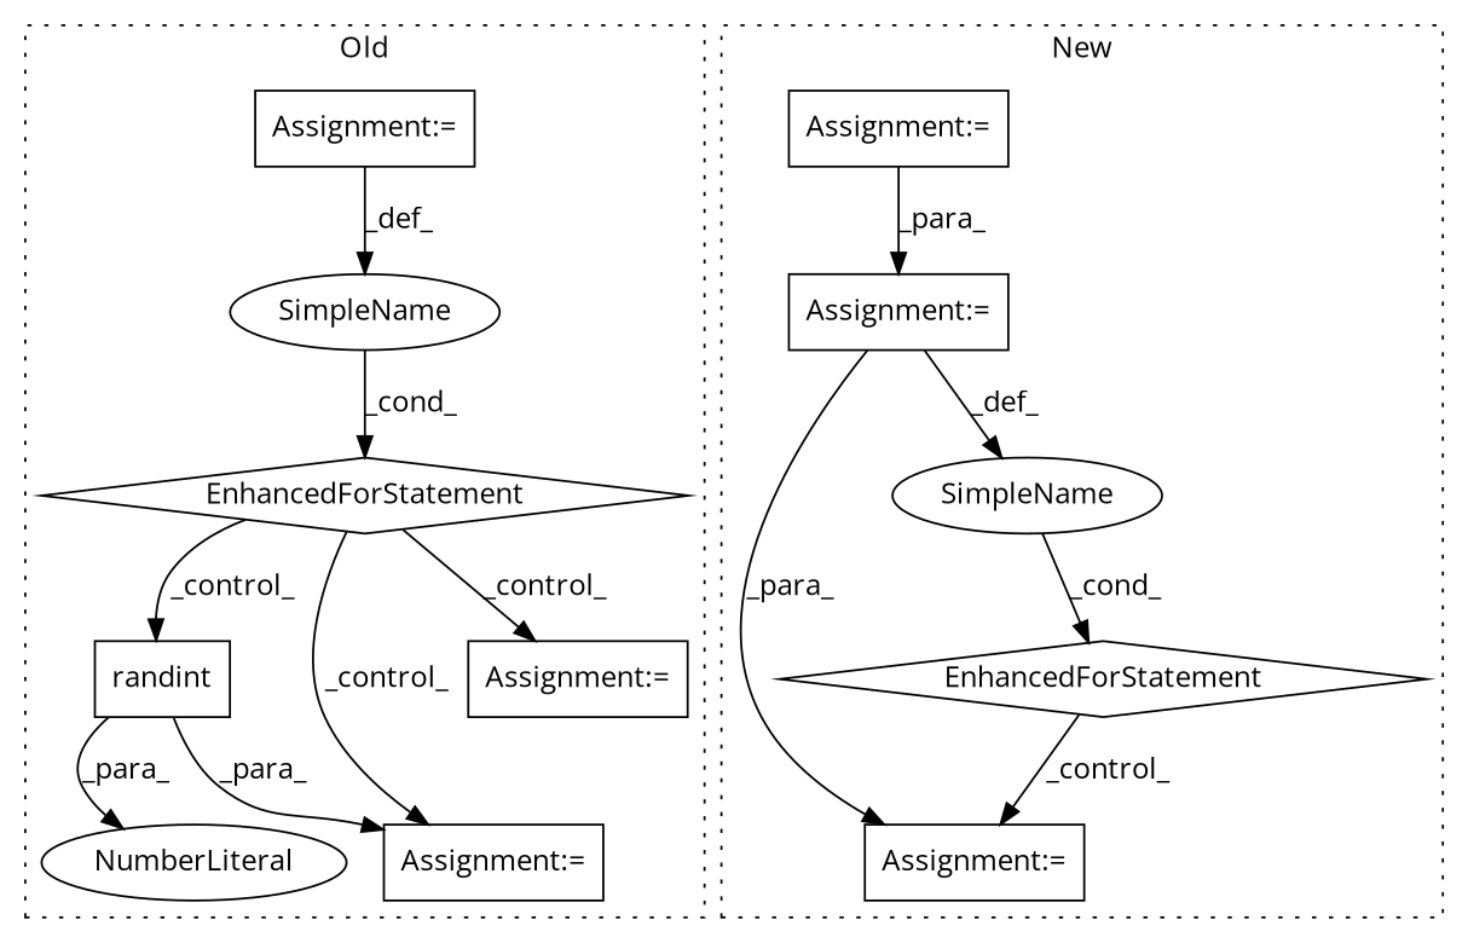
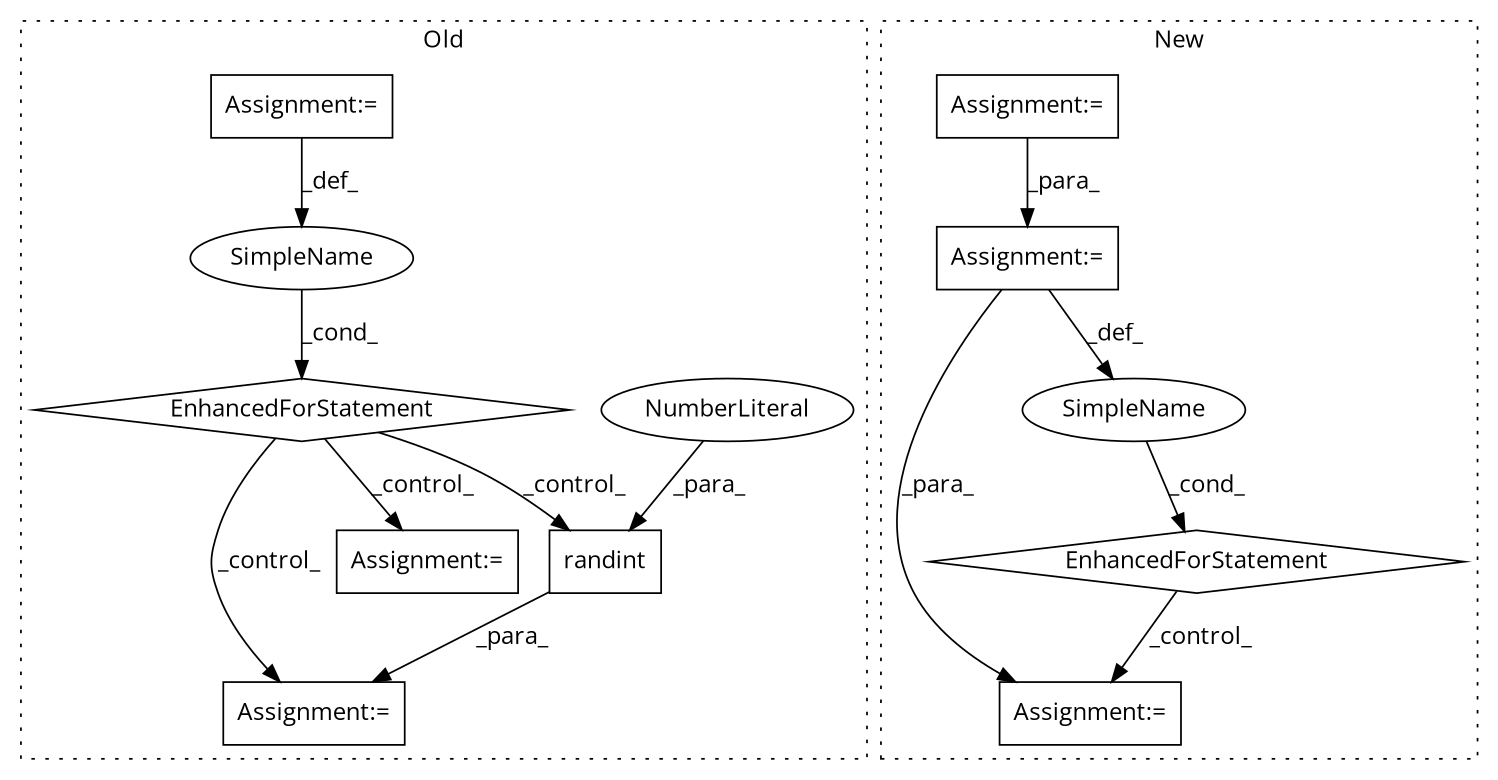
  digraph {
    fontname="Open Sans"
    node [a=7 l=1 s="339,417" shape=box fontname="Open Sans"]
    edge [fontname="Open Sans"]
    n1 [a=32 l="8,2" label=randint s="435,479"]
    n2 [a=34 l=2 label=NumberLiteral s=443 shape=ellipse]
    n3 [label="Assignment:=" s=428]
    n4 [a=42 label=SimpleName s=396 shape=ellipse]
    n5 [l="53,2" label="Assignment:="]
    n6 [label="Assignment:=" s=490]
    n7 [a=70 l="53,2" label=EnhancedForStatement shape=diamond]
    n8 [a=70 l="53,2" label=EnhancedForStatement s="360,459" shape=diamond]
    n9 [label="Assignment:=" s=307]
    n10 [l="53,2" label="Assignment:=" s="360,459"]
    n11 [label="Assignment:=" s=470]
    n12 [a=42 l=5 label=SimpleName s=417 shape=ellipse]
    subgraph cluster_1 {
      label=Old
      style=dotted
      n1
      n2
      n3
      n4
      n5
      n6
      n7
    }
    subgraph cluster_2 {
      label=New
      style=dotted
      n8
      n9
      n10
      n11
      n12
    }
    n1 -> n3 [label=_para_]
-   n1 -> n2 [label=_para_]
+   n2 -> n1 [label=_para_]
    n4 -> n7 [label=_cond_]
    n5 -> n4 [label=_def_]
    n7 -> n1 [label=_control_]
    n7 -> n3 [label=_control_]
    n7 -> n6 [label=_control_]
    n8 -> n11 [label=_control_]
    n9 -> n10 [label=_para_]
    n10 -> n11 [label=_para_]
    n10 -> n12 [label=_def_]
    n12 -> n8 [label=_cond_]
  }
